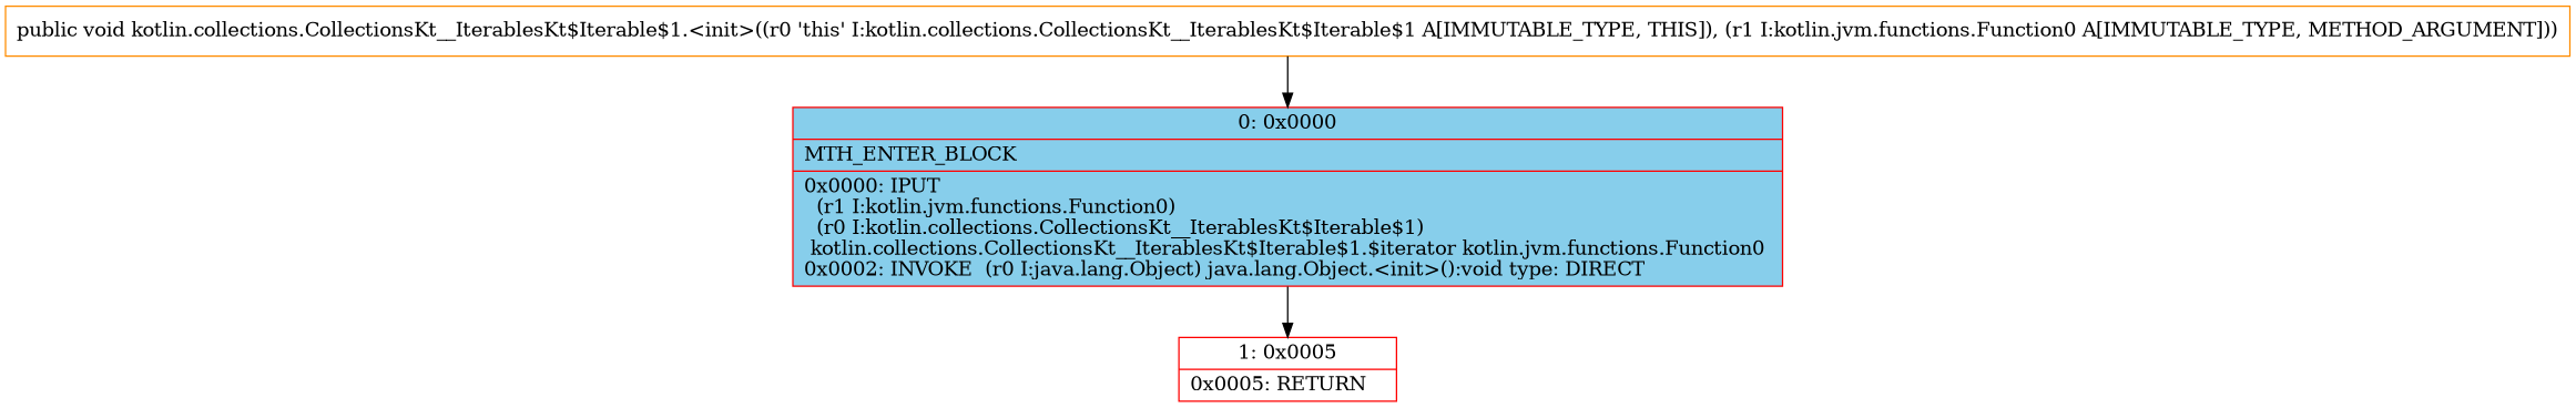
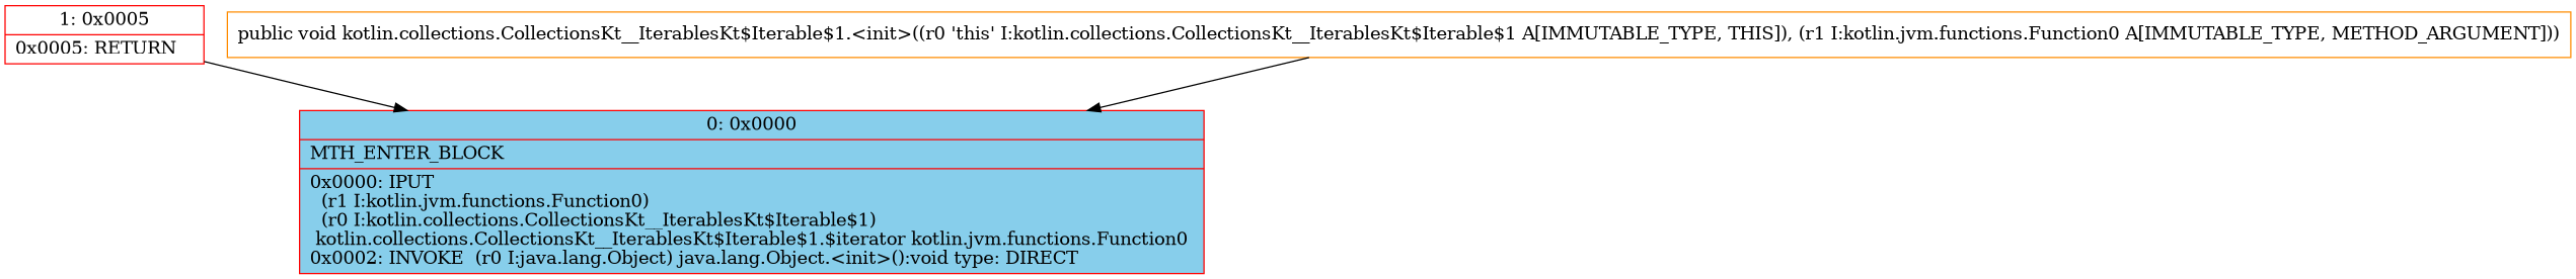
  digraph {
    node [shape=record style=filled fillcolor=white color=red]
    edge [arrowhead=normal]
    n1 [label="{0\:\ 0x0000|MTH_ENTER_BLOCK\l|0x0000: IPUT  \l  (r1 I:kotlin.jvm.functions.Function0)\l  (r0 I:kotlin.collections.CollectionsKt__IterablesKt$Iterable$1)\l kotlin.collections.CollectionsKt__IterablesKt$Iterable$1.$iterator kotlin.jvm.functions.Function0 \l0x0002: INVOKE  (r0 I:java.lang.Object) java.lang.Object.\<init\>():void type: DIRECT \l}" fillcolor=skyblue]
    n2 [label="{1\:\ 0x0005|0x0005: RETURN   \l}"]
    n3 [label="{public void kotlin.collections.CollectionsKt__IterablesKt$Iterable$1.\<init\>((r0 'this' I:kotlin.collections.CollectionsKt__IterablesKt$Iterable$1 A[IMMUTABLE_TYPE, THIS]), (r1 I:kotlin.jvm.functions.Function0 A[IMMUTABLE_TYPE, METHOD_ARGUMENT])) }" color=darkorange]
-   n1 -> n2
+   n2 -> n1
    n3 -> n1
  }
